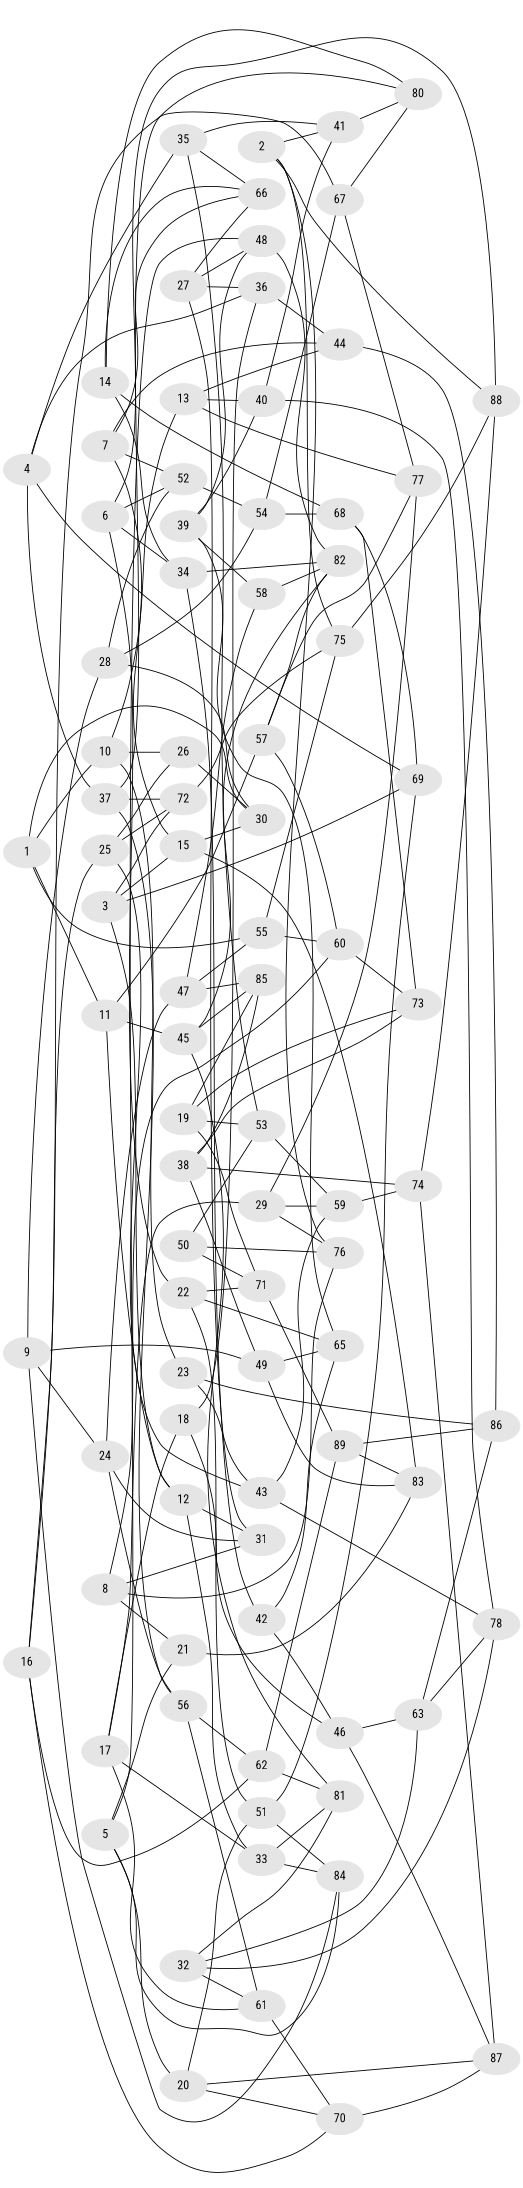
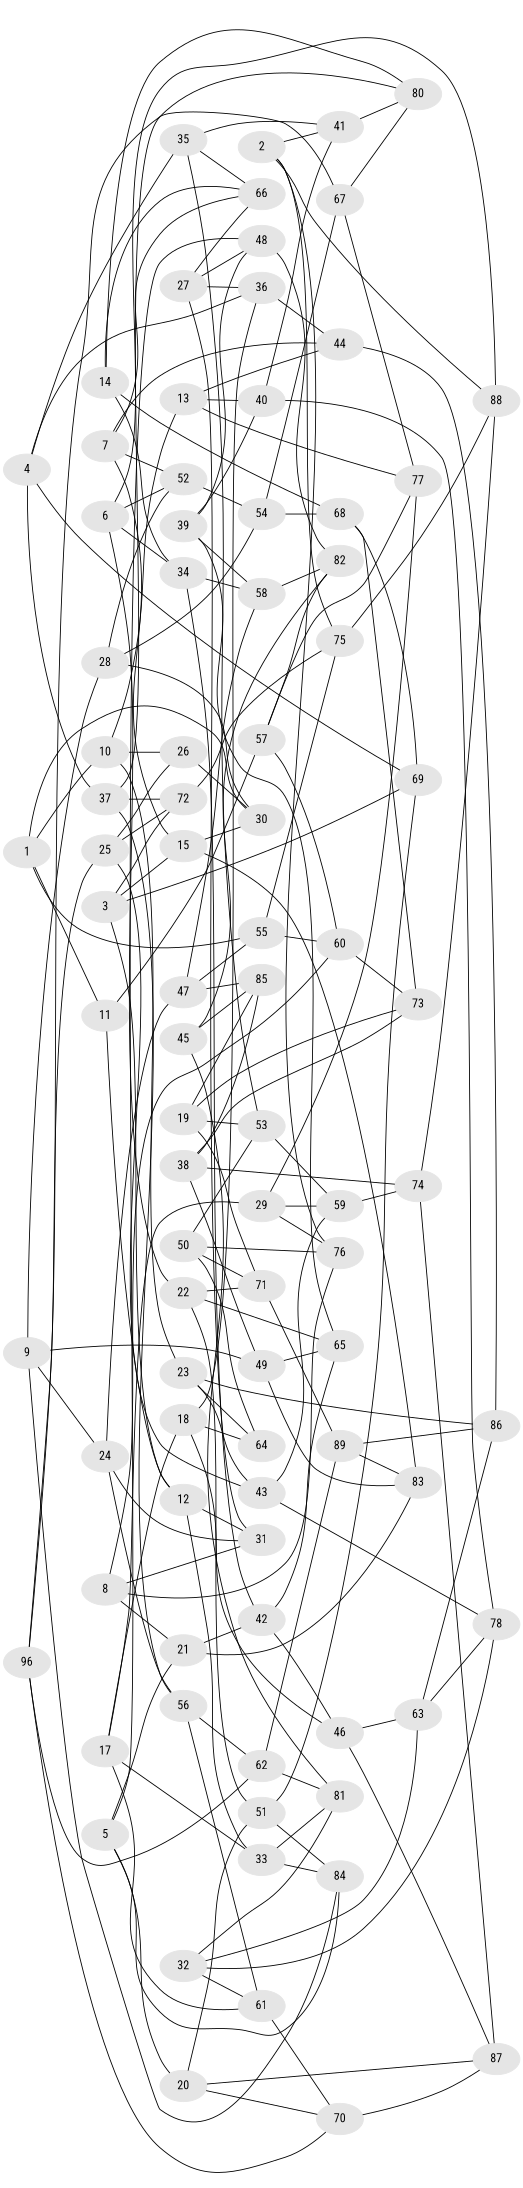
  graph {
    fontname="Roboto Condensed"
    rankdir=LR
    node [color=gray90 fontname="Roboto Condensed" style=filled]
    edge [fontname="Roboto Condensed"]
    1
    10
    11
    30
    55
    13
    23
    26
    12
    45
    57
    75
    60
    2
    41
    76
    88
    80
    3
    15
    69
    72
    31
    33
    83
    4
    35
    36
    37
    66
    53
    44
    56
    5
    20
    21
    48
    84
    70
    51
    87
    42
    82
    6
    22
    34
    52
    71
    65
    58
    54
    7
    86
    8
    73
    9
    24
    28
    49
    47
    40
    77
+   64
    43
    85
    81
    78
    14
    68
-   16
+   16 [label=96]
    25
    62
    67
    n74 [label=89]
    17
    18
    29
    61
    46
    59
    63
    19
    27
    74
    32
    38
    39
    50
    1 -- 10
    1 -- 11
    1 -- 30
    1 -- 55
    10 -- 13
    10 -- 23
    10 -- 26
    11 -- 12
-   11 -- 45
    11 -- 57
    55 -- 75
    55 -- 60
    13 -- 44
    13 -- 40
    13 -- 77
    23 -- 86
+   23 -- 64
    23 -- 43
    26 -- 30
    12 -- 31
    12 -- 33
    45 -- 82
    45 -- 85
    45 -- 81
    57 -- 60
    57 -- 82
    57 -- 77
    75 -- 88
    60 -- 73
    2 -- 75
    2 -- 41
    2 -- 76
    2 -- 88
    41 -- 80
    3 -- 12
    3 -- 15
    3 -- 69
    3 -- 72
    15 -- 30
    15 -- 83
    72 -- 75
    33 -- 84
    33 -- 81
    4 -- 69
    4 -- 35
    4 -- 36
    4 -- 37
    35 -- 41
    35 -- 66
    35 -- 53
    36 -- 44
    37 -- 80
    37 -- 72
    37 -- 56
    53 -- 59
    44 -- 86
    56 -- 62
    56 -- 61
    5 -- 20
    5 -- 21
    5 -- 48
    5 -- 84
    20 -- 70
    20 -- 51
    20 -- 87
    21 -- 83
+   21 -- 42
    48 -- 82
    70 -- 87
    51 -- 69
    51 -- 84
    42 -- 65
    42 -- 46
    6 -- 88
    6 -- 22
    6 -- 34
    6 -- 52
    22 -- 51
    22 -- 71
    22 -- 65
    34 -- 42
-   34 -- 82
+   34 -- 58
    52 -- 54
    71 -- n74
    58 -- 82
    54 -- 68
    54 -- 67
    7 -- 15
    7 -- 66
    7 -- 44
    7 -- 52
    8 -- 60
    8 -- 76
    8 -- 31
    8 -- 21
    9 -- 84
    9 -- 24
    9 -- 28
    9 -- 49
    24 -- 31
    24 -- 56
    24 -- 47
    28 -- 30
    28 -- 52
    28 -- 54
    49 -- 83
    49 -- 65
    47 -- 55
    47 -- 58
    47 -- 85
    40 -- 41
    40 -- 78
    43 -- 78
    43 -- 59
    14 -- 80
    14 -- 66
    14 -- 34
    14 -- 68
    68 -- 69
    68 -- 73
    16 -- 70
    16 -- 25
    16 -- 62
    16 -- 67
    25 -- 26
    25 -- 72
    25 -- 43
    62 -- 81
    62 -- n74
    67 -- 80
    67 -- 77
    n74 -- 83
    n74 -- 86
    17 -- 33
    17 -- 18
    17 -- 29
    17 -- 61
    18 -- 36
+   18 -- 64
    18 -- 46
    29 -- 76
    29 -- 77
    29 -- 59
    61 -- 70
    46 -- 87
    46 -- 63
    59 -- 74
    63 -- 86
    63 -- 78
    19 -- 53
    19 -- 71
    19 -- 73
    19 -- 85
    27 -- 31
    27 -- 36
    27 -- 66
    27 -- 48
    74 -- 88
    74 -- 87
    32 -- 81
    32 -- 78
    32 -- 61
    32 -- 63
    38 -- 73
    38 -- 49
    38 -- 85
    38 -- 74
    39 -- 48
    39 -- 65
    39 -- 58
    39 -- 40
    50 -- 76
    50 -- 53
    50 -- 71
+   50 -- 64
  }
